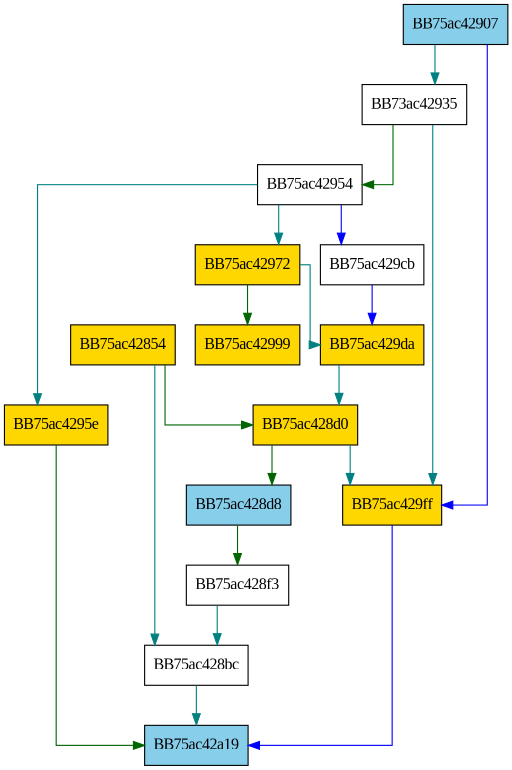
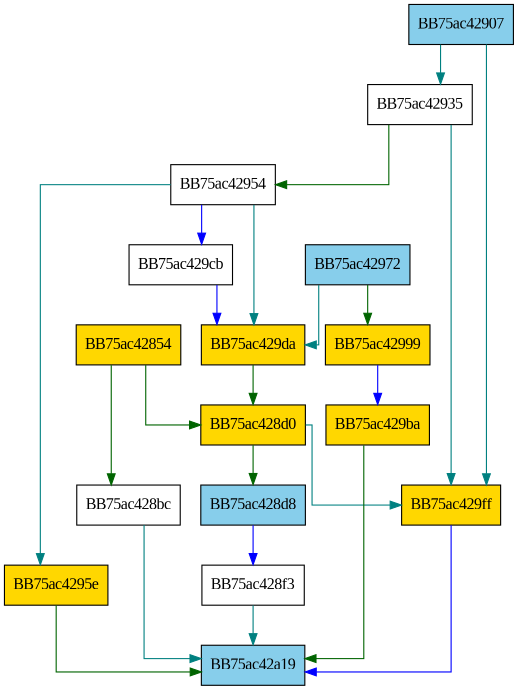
  digraph {
    fontname="Liberation Serif"
    splines=ortho
    node [fillcolor=gold fontname="Liberation Serif" shape=box style=filled]
    edge [color=teal fontname="Liberation Serif"]
    BB75ac42854
    BB75ac428d0
    BB75ac428bc [fillcolor=white]
    BB75ac429ff
    BB75ac428d8 [fillcolor=skyblue]
    n6 [fillcolor=skyblue label=BB75ac42a19]
    BB75ac428f3 [fillcolor=white]
    BB75ac42907 [fillcolor=skyblue]
-   BB75ac42935 [fillcolor=white label=BB73ac42935]
+   BB75ac42935 [fillcolor=white]
    BB75ac42954 [fillcolor=white]
-   BB75ac42972
+   BB75ac42972 [fillcolor=skyblue]
    BB75ac4295e
    BB75ac429cb [fillcolor=white]
    BB75ac429da
    BB75ac42999
+   BB75ac429ba
    BB75ac42854 -> BB75ac428d0 [color=darkgreen]
-   BB75ac42854 -> BB75ac428bc
+   BB75ac42854 -> BB75ac428bc [color=darkgreen]
    BB75ac428d0 -> BB75ac429ff
    BB75ac428d0 -> BB75ac428d8 [color=darkgreen]
    BB75ac428bc -> n6
    BB75ac429ff -> n6 [color=blue]
-   BB75ac428d8 -> BB75ac428f3 [color=darkgreen]
-   BB75ac428f3 -> BB75ac428bc
-   BB75ac42907 -> BB75ac429ff [color=blue]
+   BB75ac428d8 -> BB75ac428f3 [color=blue]
+   BB75ac428f3 -> n6
+   BB75ac42907 -> BB75ac429ff
    BB75ac42907 -> BB75ac42935
    BB75ac42935 -> BB75ac429ff
    BB75ac42935 -> BB75ac42954 [color=darkgreen]
-   BB75ac42954 -> BB75ac42972
+   BB75ac42954 -> BB75ac429da
    BB75ac42954 -> BB75ac4295e
    BB75ac42954 -> BB75ac429cb [color=blue]
    BB75ac42972 -> BB75ac429da
    BB75ac42972 -> BB75ac42999 [color=darkgreen]
    BB75ac4295e -> n6 [color=darkgreen]
    BB75ac429cb -> BB75ac429da [color=blue]
-   BB75ac429da -> BB75ac428d0
+   BB75ac429da -> BB75ac428d0 [color=darkgreen]
+   BB75ac42999 -> BB75ac429ba [color=blue]
+   BB75ac429ba -> n6 [color=darkgreen]
  }
